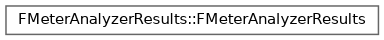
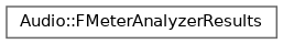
  digraph {
    rankdir=LR
-   n1 [color=grey40 fillcolor=white fontname=Helvetica fontsize=10 height=0.2 label="FMeterAnalyzerResults::FMeterAnalyzerResults" shape=box style=filled width=0.4]
+   n1 [color=grey40 fillcolor=white fontname=Helvetica fontsize=10 height=0.2 label="Audio::FMeterAnalyzerResults" shape=box style=filled width=0.4]
  }
